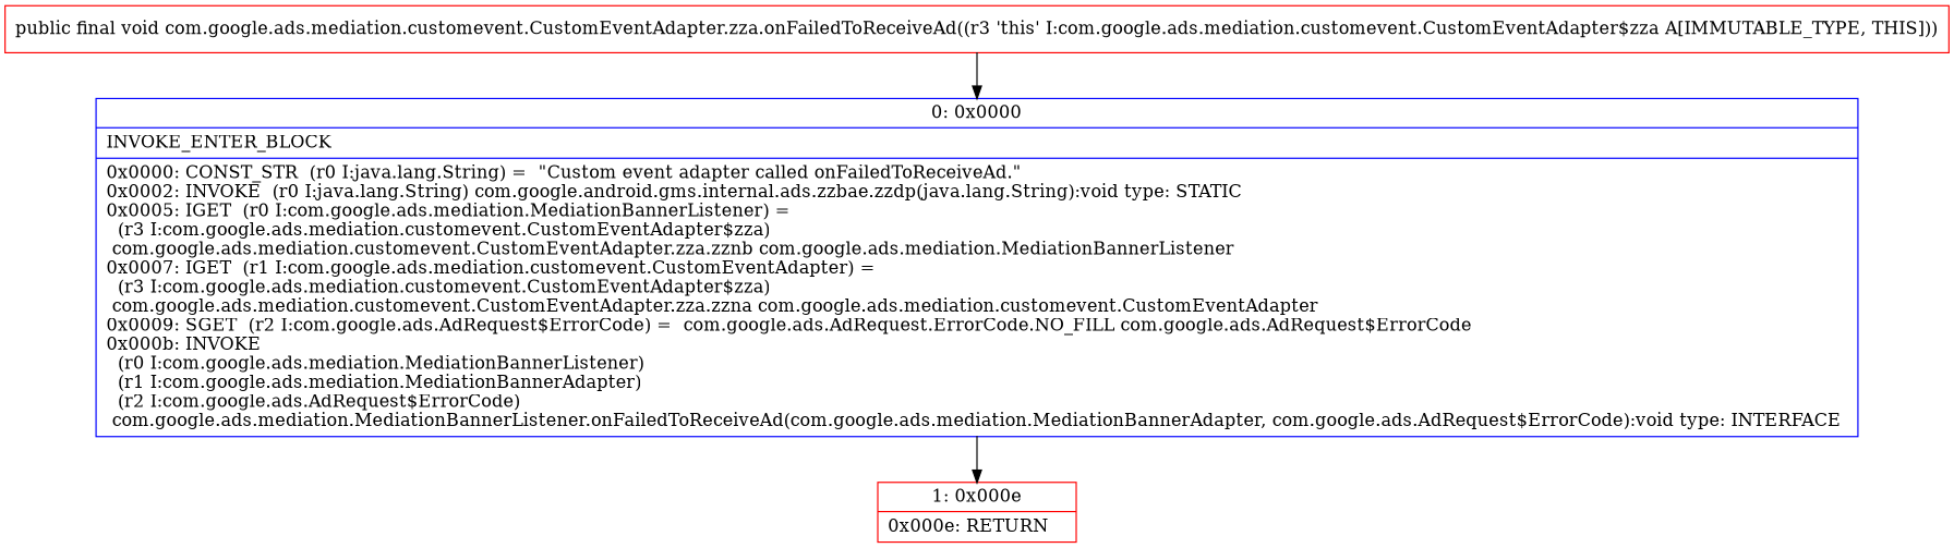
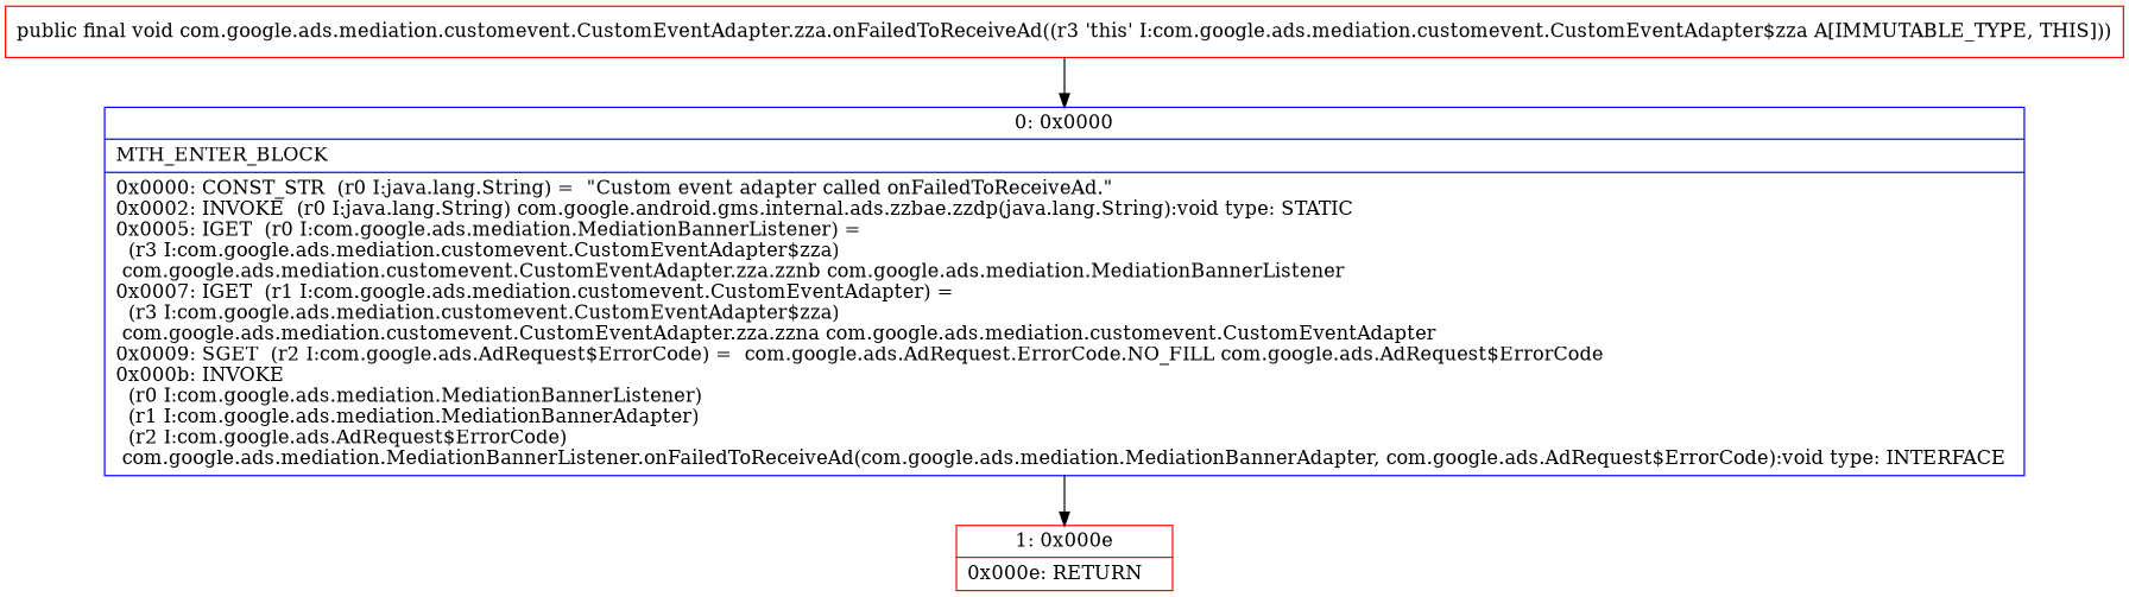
  digraph {
    node [shape=record color=red]
-   n1 [label="{0\:\ 0x0000|INVOKE_ENTER_BLOCK\l|0x0000: CONST_STR  (r0 I:java.lang.String) =  \"Custom event adapter called onFailedToReceiveAd.\" \l0x0002: INVOKE  (r0 I:java.lang.String) com.google.android.gms.internal.ads.zzbae.zzdp(java.lang.String):void type: STATIC \l0x0005: IGET  (r0 I:com.google.ads.mediation.MediationBannerListener) = \l  (r3 I:com.google.ads.mediation.customevent.CustomEventAdapter$zza)\l com.google.ads.mediation.customevent.CustomEventAdapter.zza.zznb com.google.ads.mediation.MediationBannerListener \l0x0007: IGET  (r1 I:com.google.ads.mediation.customevent.CustomEventAdapter) = \l  (r3 I:com.google.ads.mediation.customevent.CustomEventAdapter$zza)\l com.google.ads.mediation.customevent.CustomEventAdapter.zza.zzna com.google.ads.mediation.customevent.CustomEventAdapter \l0x0009: SGET  (r2 I:com.google.ads.AdRequest$ErrorCode) =  com.google.ads.AdRequest.ErrorCode.NO_FILL com.google.ads.AdRequest$ErrorCode \l0x000b: INVOKE  \l  (r0 I:com.google.ads.mediation.MediationBannerListener)\l  (r1 I:com.google.ads.mediation.MediationBannerAdapter)\l  (r2 I:com.google.ads.AdRequest$ErrorCode)\l com.google.ads.mediation.MediationBannerListener.onFailedToReceiveAd(com.google.ads.mediation.MediationBannerAdapter, com.google.ads.AdRequest$ErrorCode):void type: INTERFACE \l}" color=blue]
+   n1 [label="{0\:\ 0x0000|MTH_ENTER_BLOCK\l|0x0000: CONST_STR  (r0 I:java.lang.String) =  \"Custom event adapter called onFailedToReceiveAd.\" \l0x0002: INVOKE  (r0 I:java.lang.String) com.google.android.gms.internal.ads.zzbae.zzdp(java.lang.String):void type: STATIC \l0x0005: IGET  (r0 I:com.google.ads.mediation.MediationBannerListener) = \l  (r3 I:com.google.ads.mediation.customevent.CustomEventAdapter$zza)\l com.google.ads.mediation.customevent.CustomEventAdapter.zza.zznb com.google.ads.mediation.MediationBannerListener \l0x0007: IGET  (r1 I:com.google.ads.mediation.customevent.CustomEventAdapter) = \l  (r3 I:com.google.ads.mediation.customevent.CustomEventAdapter$zza)\l com.google.ads.mediation.customevent.CustomEventAdapter.zza.zzna com.google.ads.mediation.customevent.CustomEventAdapter \l0x0009: SGET  (r2 I:com.google.ads.AdRequest$ErrorCode) =  com.google.ads.AdRequest.ErrorCode.NO_FILL com.google.ads.AdRequest$ErrorCode \l0x000b: INVOKE  \l  (r0 I:com.google.ads.mediation.MediationBannerListener)\l  (r1 I:com.google.ads.mediation.MediationBannerAdapter)\l  (r2 I:com.google.ads.AdRequest$ErrorCode)\l com.google.ads.mediation.MediationBannerListener.onFailedToReceiveAd(com.google.ads.mediation.MediationBannerAdapter, com.google.ads.AdRequest$ErrorCode):void type: INTERFACE \l}" color=blue]
    n2 [label="{1\:\ 0x000e|0x000e: RETURN   \l}"]
    n3 [label="{public final void com.google.ads.mediation.customevent.CustomEventAdapter.zza.onFailedToReceiveAd((r3 'this' I:com.google.ads.mediation.customevent.CustomEventAdapter$zza A[IMMUTABLE_TYPE, THIS])) }"]
    n1 -> n2
    n3 -> n1
  }
